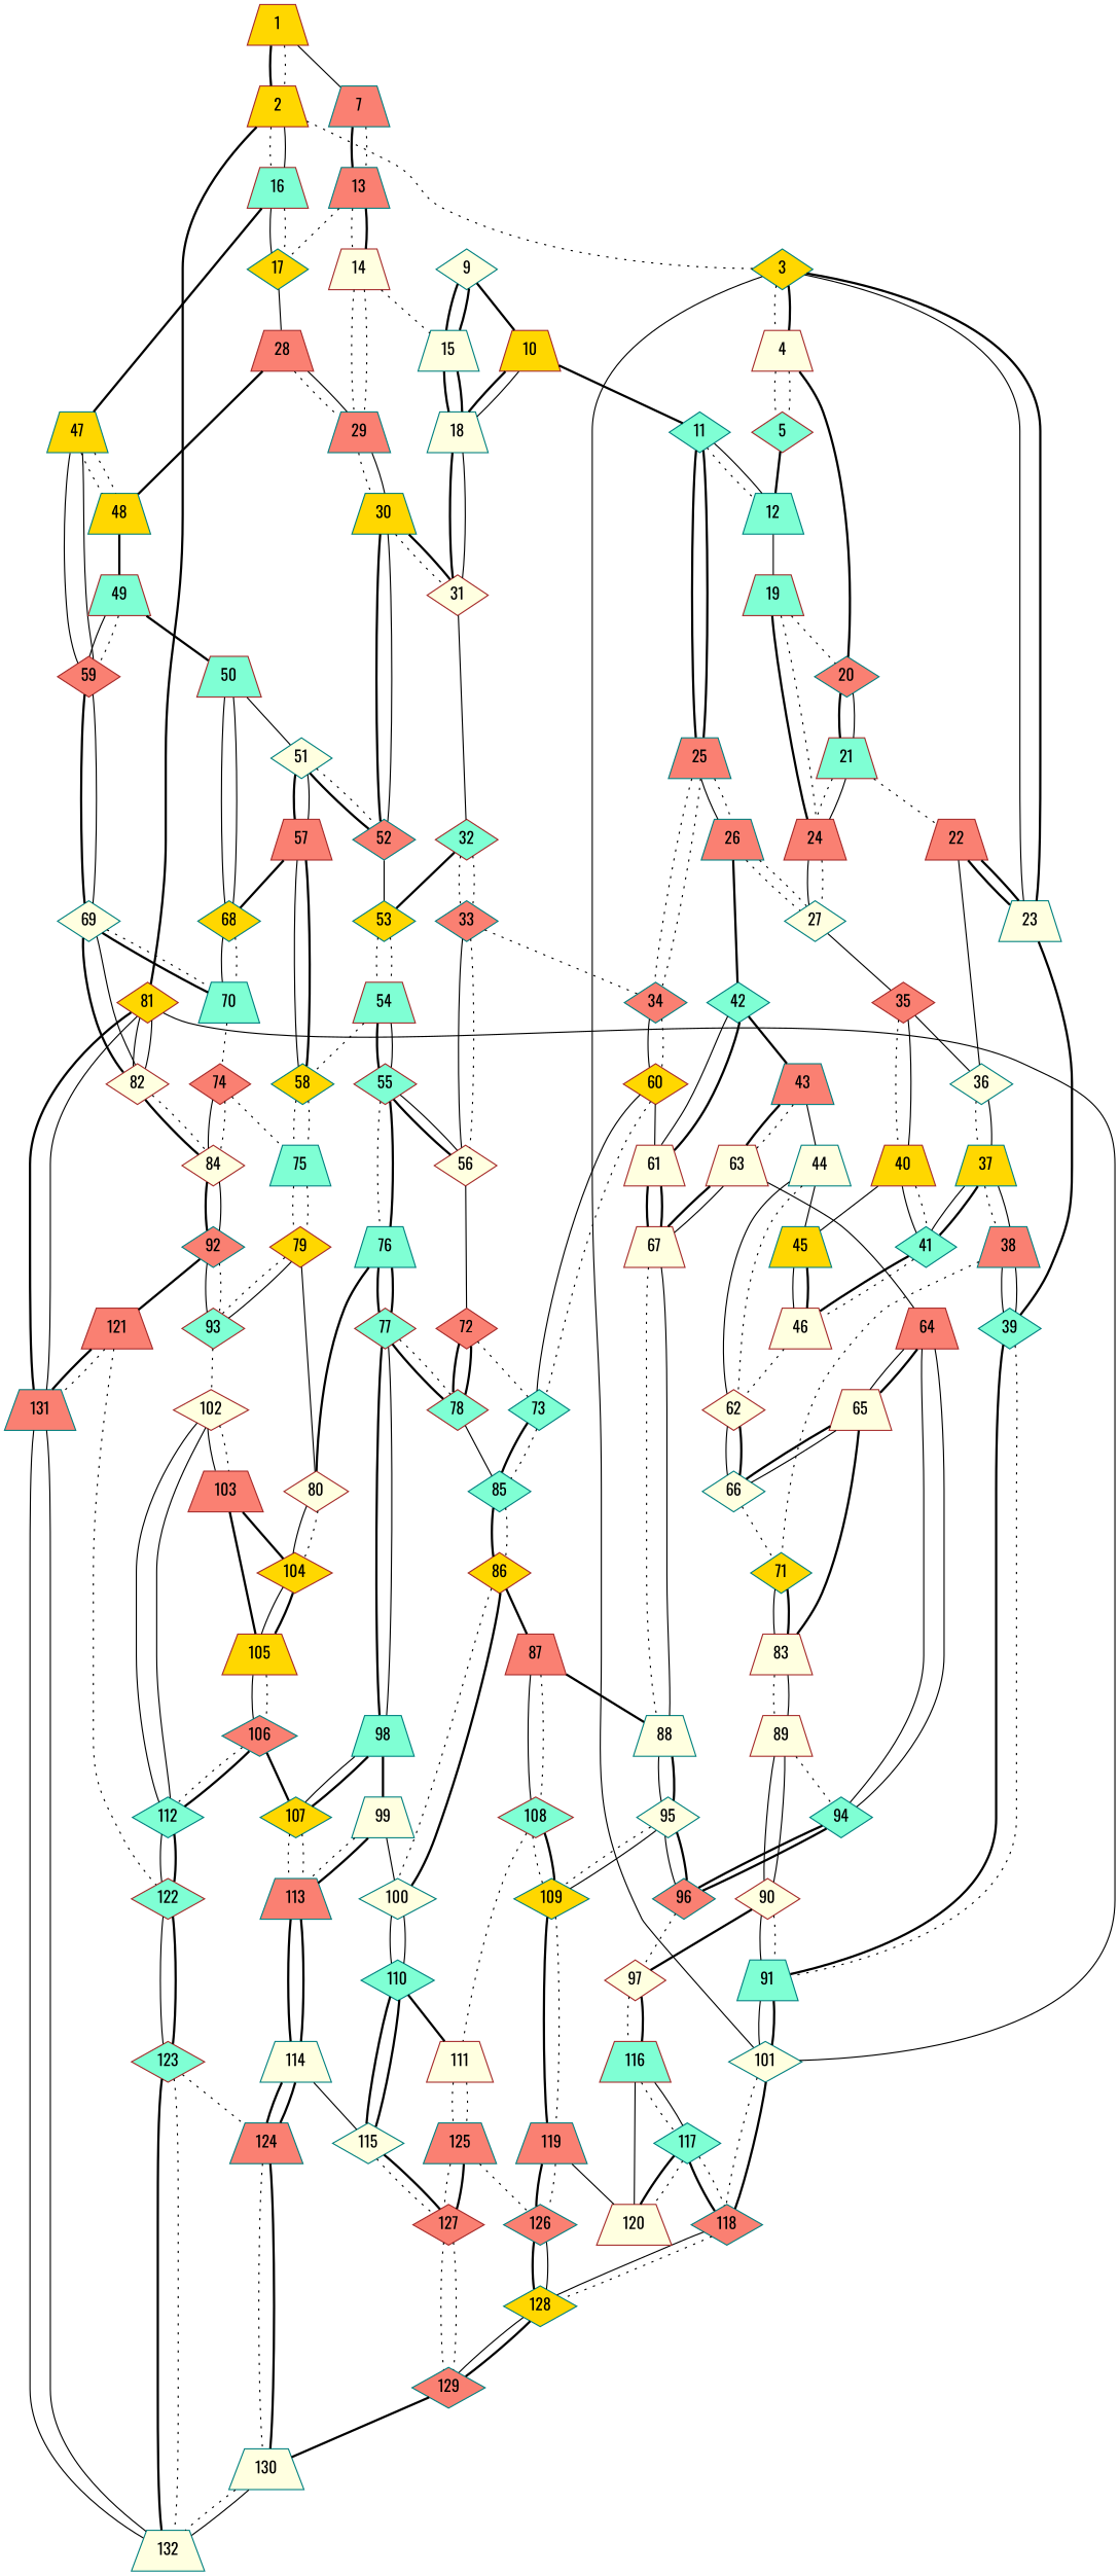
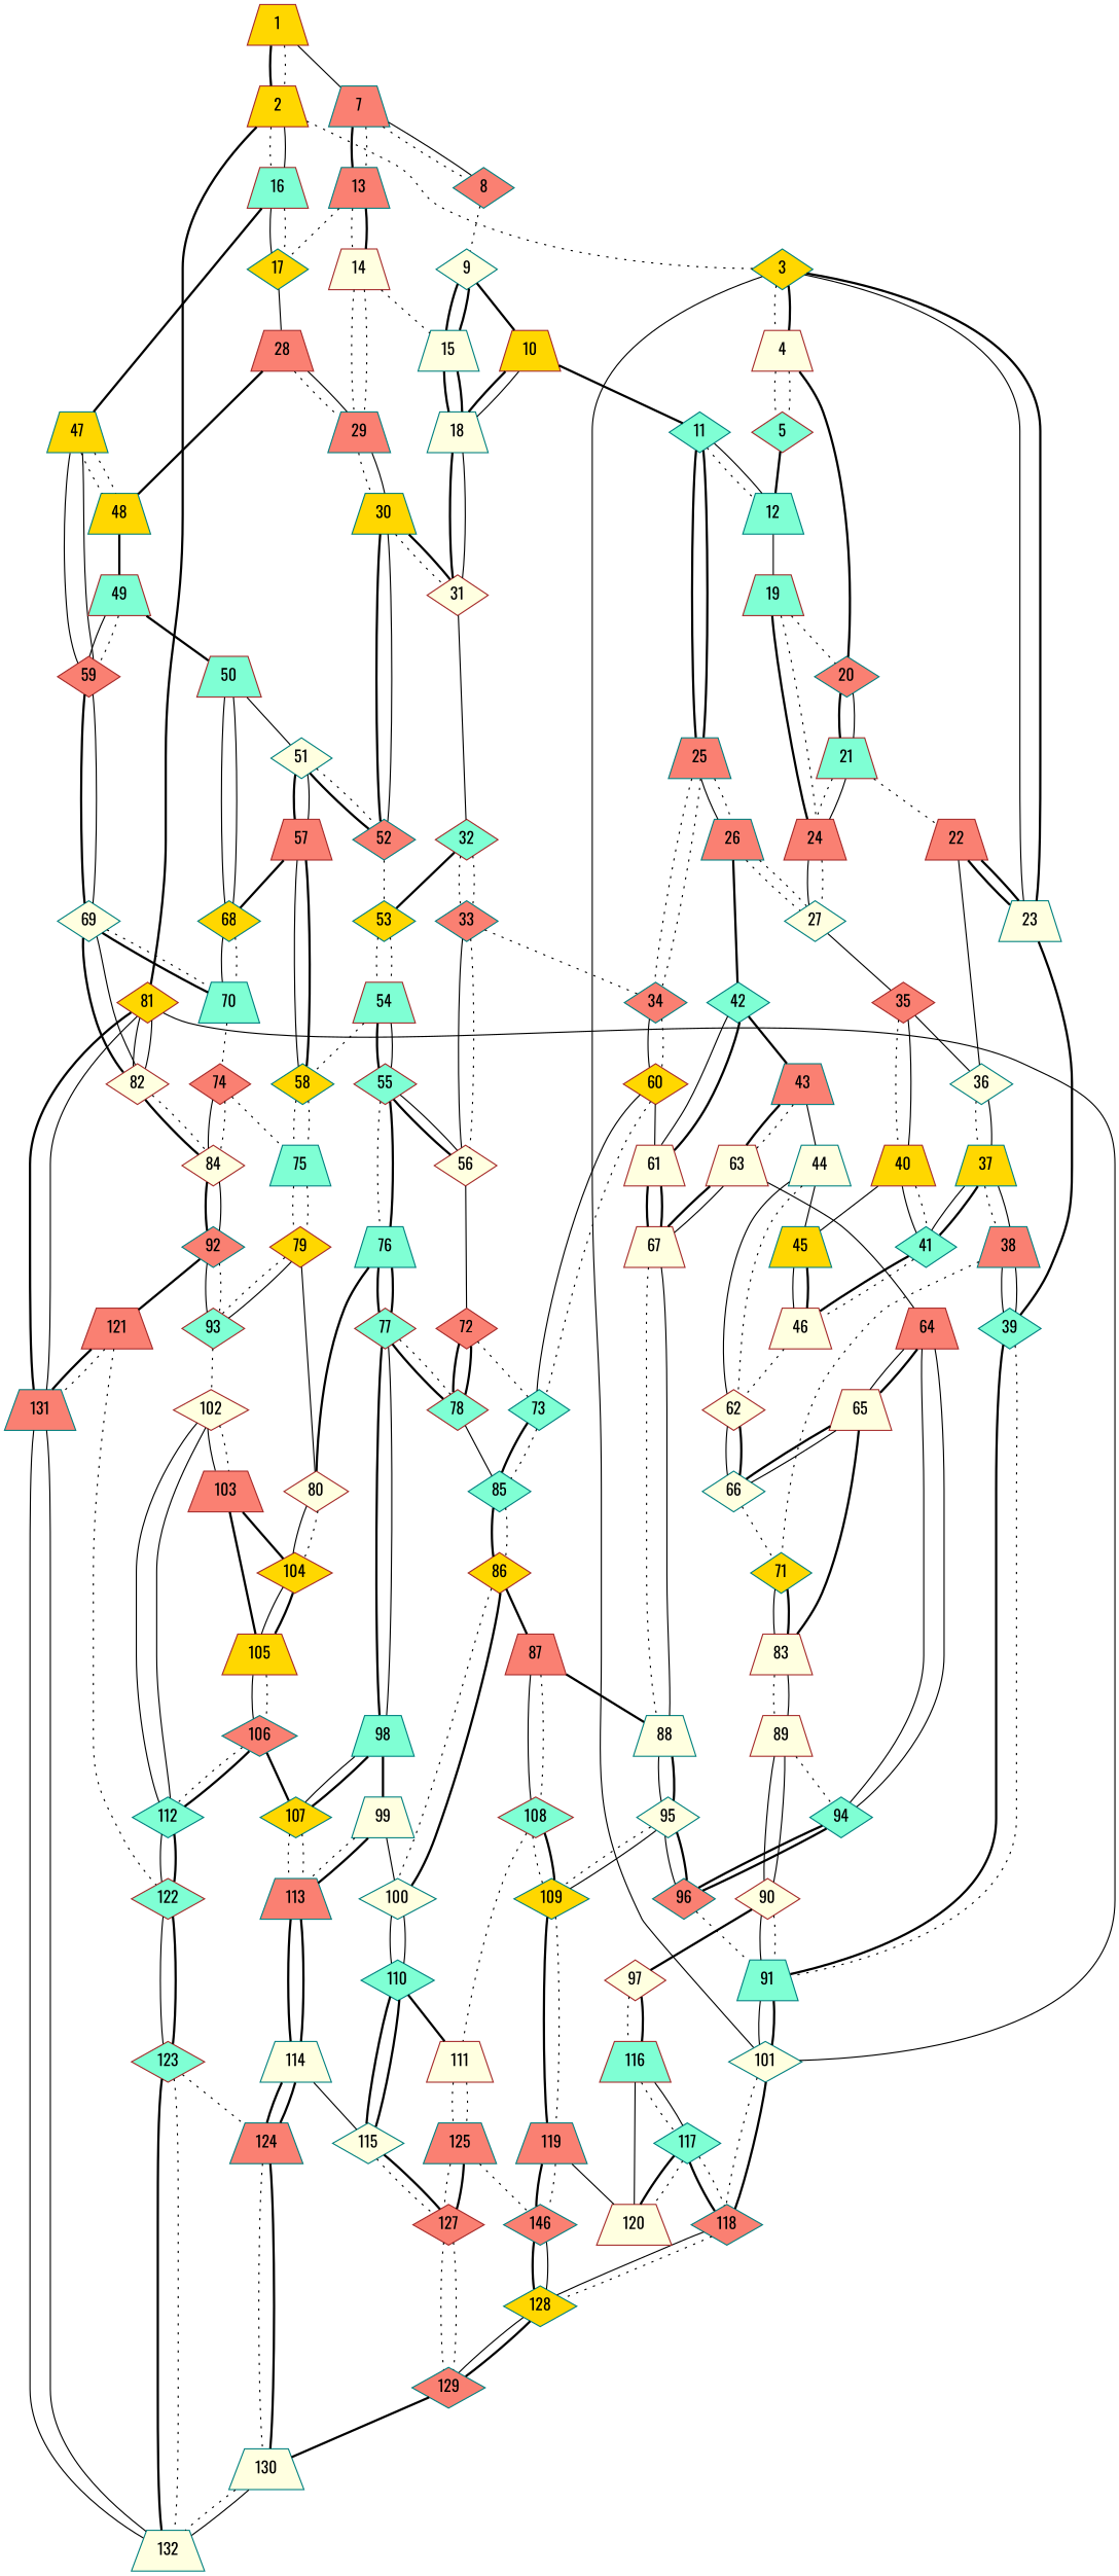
  graph {
    fontname=Oswald
    node [color=teal fillcolor=lightyellow fontname=Oswald shape=diamond style=filled]
    edge [fontname=Oswald style=bold]
    1 [color=brown fillcolor=gold shape=trapezium]
    2 [color=brown fillcolor=gold shape=trapezium]
    7 [fillcolor=salmon shape=trapezium]
    3 [fillcolor=gold]
    16 [color=brown fillcolor=aquamarine shape=trapezium]
    81 [color=brown fillcolor=gold]
+   8 [fillcolor=salmon]
    13 [fillcolor=salmon shape=trapezium]
    4 [color=brown shape=trapezium]
    23 [shape=trapezium]
    101
    17 [fillcolor=gold]
    47 [fillcolor=gold shape=trapezium]
    82 [color=brown]
    131 [fillcolor=salmon shape=trapezium]
    5 [color=brown fillcolor=aquamarine]
    20 [fillcolor=salmon]
    39 [fillcolor=aquamarine]
    118 [fillcolor=salmon]
    12 [fillcolor=aquamarine shape=trapezium]
    21 [color=brown fillcolor=aquamarine shape=trapezium]
    19 [color=brown fillcolor=aquamarine shape=trapezium]
    9
    14 [color=brown shape=trapezium]
    10 [color=brown fillcolor=gold shape=trapezium]
    15 [shape=trapezium]
    11 [fillcolor=aquamarine]
    18 [shape=trapezium]
    25 [fillcolor=salmon shape=trapezium]
    31 [color=brown]
    26 [fillcolor=salmon shape=trapezium]
    34 [fillcolor=salmon]
    24 [color=brown fillcolor=salmon shape=trapezium]
    29 [fillcolor=salmon shape=trapezium]
    28 [color=brown fillcolor=salmon shape=trapezium]
    30 [fillcolor=gold shape=trapezium]
    48 [fillcolor=gold shape=trapezium]
    59 [color=brown fillcolor=salmon]
    32 [color=brown fillcolor=aquamarine]
    27
    22 [color=brown fillcolor=salmon shape=trapezium]
    36
    37 [fillcolor=gold shape=trapezium]
    91 [fillcolor=aquamarine shape=trapezium]
    35 [color=brown fillcolor=salmon]
    42 [fillcolor=aquamarine]
    60 [color=brown fillcolor=gold]
    43 [fillcolor=salmon shape=trapezium]
    61 [color=brown shape=trapezium]
    40 [color=brown fillcolor=gold shape=trapezium]
    49 [color=brown fillcolor=aquamarine shape=trapezium]
    52 [fillcolor=salmon]
    53 [fillcolor=gold]
    33 [fillcolor=salmon]
    56 [color=brown]
    54 [color=brown fillcolor=aquamarine shape=trapezium]
    72 [color=brown fillcolor=salmon]
    73 [fillcolor=aquamarine]
    41 [fillcolor=aquamarine]
    45 [fillcolor=gold shape=trapezium]
    38 [fillcolor=salmon shape=trapezium]
    71 [fillcolor=gold]
    46 [color=brown shape=trapezium]
    83 [color=brown shape=trapezium]
    62 [color=brown]
    44 [shape=trapezium]
    63 [color=brown shape=trapezium]
    67 [color=brown shape=trapezium]
    64 [color=brown fillcolor=salmon shape=trapezium]
    66
    69
    50 [color=brown fillcolor=aquamarine shape=trapezium]
    51
    68 [fillcolor=gold]
    57 [color=brown fillcolor=salmon shape=trapezium]
    70 [fillcolor=aquamarine shape=trapezium]
    58 [fillcolor=gold]
    55 [color=brown fillcolor=aquamarine]
    76 [fillcolor=aquamarine shape=trapezium]
    75 [fillcolor=aquamarine shape=trapezium]
    77 [color=brown fillcolor=aquamarine]
    80 [color=brown]
    78 [color=brown fillcolor=aquamarine]
    79 [color=brown fillcolor=gold]
    85 [fillcolor=aquamarine]
    88 [shape=trapezium]
    65 [color=brown shape=trapezium]
    94 [fillcolor=aquamarine]
    96 [fillcolor=salmon]
    89 [color=brown shape=trapezium]
    95
    74 [color=brown fillcolor=salmon]
    84 [color=brown]
    86 [color=brown fillcolor=gold]
    92 [fillcolor=salmon]
    93 [color=brown fillcolor=aquamarine]
    98 [fillcolor=aquamarine shape=trapezium]
    104 [color=brown fillcolor=gold]
    99 [shape=trapezium]
    107 [fillcolor=gold]
    102 [color=brown]
    105 [color=brown fillcolor=gold shape=trapezium]
    132 [shape=trapezium]
    90 [color=brown]
    121 [color=brown fillcolor=salmon shape=trapezium]
    87 [color=brown fillcolor=salmon shape=trapezium]
    100
    108 [color=brown fillcolor=aquamarine]
    110 [fillcolor=aquamarine]
    109 [fillcolor=gold]
    111 [color=brown shape=trapezium]
    97 [color=brown]
    116 [color=brown fillcolor=aquamarine shape=trapezium]
    122 [color=brown fillcolor=aquamarine]
    103 [color=brown fillcolor=salmon shape=trapezium]
    112 [fillcolor=aquamarine]
    119 [fillcolor=salmon shape=trapezium]
    117 [fillcolor=aquamarine]
    120 [color=brown shape=trapezium]
    113 [fillcolor=salmon shape=trapezium]
    114 [shape=trapezium]
    115
    128 [fillcolor=gold]
    106 [fillcolor=salmon]
    125 [fillcolor=salmon shape=trapezium]
-   126 [fillcolor=salmon]
+   126 [fillcolor=salmon label=146]
    127 [color=brown fillcolor=salmon]
    123 [color=brown fillcolor=aquamarine]
    124 [fillcolor=salmon shape=trapezium]
    130 [shape=trapezium]
    129 [fillcolor=salmon]
    1 -- 2
    1 -- 2 [style=dotted]
    1 -- 7 [style=solid]
    2 -- 3 [style=dotted]
    2 -- 16 [style=dotted]
    2 -- 16 [style=solid]
    2 -- 81
+   7 -- 8 [style=dotted]
+   7 -- 8 [style=solid]
    7 -- 13
    7 -- 13 [style=dotted]
    3 -- 4 [style=dotted]
    3 -- 4
    3 -- 23 [style=solid]
    3 -- 23
    3 -- 101 [style=solid]
    16 -- 17 [style=solid]
    16 -- 17 [style=dotted]
    16 -- 47
    81 -- 101 [style=solid]
    81 -- 82 [style=solid]
    81 -- 82 [style=solid]
    81 -- 131
    81 -- 131 [style=solid]
+   8 -- 9 [style=dotted]
    13 -- 17 [style=dotted]
    13 -- 14 [style=dotted]
    13 -- 14
    4 -- 5 [style=dotted]
    4 -- 5 [style=dotted]
    4 -- 20
    23 -- 39
    101 -- 118 [style=dotted]
    101 -- 118
    17 -- 28 [style=solid]
    47 -- 48 [style=dotted]
    47 -- 48 [style=dotted]
    47 -- 59 [style=solid]
    47 -- 59 [style=solid]
    82 -- 84
    82 -- 84 [style=dotted]
    131 -- 132 [style=solid]
    131 -- 132 [style=solid]
    5 -- 12
    20 -- 21
    20 -- 21 [style=solid]
    39 -- 91
    39 -- 91 [style=dotted]
    118 -- 128 [style=solid]
    118 -- 128 [style=dotted]
    12 -- 19 [style=solid]
    21 -- 24 [style=dotted]
    21 -- 24 [style=solid]
    21 -- 22 [style=dotted]
    19 -- 20 [style=dotted]
    19 -- 24
    19 -- 24 [style=dotted]
    9 -- 10
    9 -- 15
    9 -- 15
    14 -- 15 [style=dotted]
    14 -- 29 [style=dotted]
    14 -- 29 [style=dotted]
    10 -- 11
    10 -- 18
    10 -- 18 [style=solid]
    15 -- 18
    15 -- 18
    11 -- 12 [style=dotted]
    11 -- 12 [style=solid]
    11 -- 25
    11 -- 25
    18 -- 31
    18 -- 31 [style=solid]
    25 -- 26 [style=solid]
    25 -- 26 [style=dotted]
    25 -- 34 [style=dotted]
    25 -- 34 [style=dotted]
    31 -- 32 [style=solid]
    26 -- 27 [style=dotted]
    26 -- 27 [style=dotted]
    26 -- 42
    34 -- 60 [style=solid]
    34 -- 60 [style=dotted]
    24 -- 27 [style=solid]
    24 -- 27 [style=dotted]
    29 -- 30 [style=dotted]
    29 -- 30 [style=solid]
    28 -- 29 [style=dotted]
    28 -- 29 [style=solid]
    28 -- 48
    30 -- 31 [style=dotted]
    30 -- 31
    30 -- 52
    30 -- 52 [style=solid]
    48 -- 49
    59 -- 69
    59 -- 69 [style=solid]
    32 -- 53
    32 -- 33 [style=dotted]
    32 -- 33 [style=dotted]
    27 -- 35 [style=solid]
    22 -- 23
    22 -- 23
    22 -- 36 [style=solid]
    36 -- 37 [style=dotted]
    36 -- 37 [style=solid]
    37 -- 41 [style=solid]
    37 -- 41
    37 -- 38 [style=dotted]
    37 -- 38 [style=solid]
    91 -- 101 [style=solid]
    91 -- 101
    35 -- 36 [style=solid]
    35 -- 40 [style=dotted]
    35 -- 40 [style=solid]
    42 -- 43
    42 -- 61 [style=solid]
    42 -- 61
    60 -- 61 [style=solid]
    60 -- 73 [style=solid]
    60 -- 73 [style=dotted]
    43 -- 44 [style=solid]
    43 -- 63
    43 -- 63 [style=dotted]
    61 -- 67
    61 -- 67
    40 -- 41 [style=solid]
    40 -- 41 [style=dotted]
    40 -- 45 [style=solid]
    49 -- 59 [style=solid]
    49 -- 59 [style=dotted]
    49 -- 50
-   52 -- 53 [style=solid]
+   52 -- 53 [style=dotted]
    53 -- 54 [style=dotted]
    53 -- 54 [style=dotted]
    33 -- 34 [style=dotted]
    33 -- 56 [style=solid]
    33 -- 56 [style=dotted]
    56 -- 72 [style=solid]
    54 -- 58 [style=dotted]
    54 -- 55
    54 -- 55 [style=solid]
    72 -- 73 [style=dotted]
    72 -- 78
    72 -- 78
    73 -- 85
    73 -- 85 [style=dotted]
    41 -- 46
    41 -- 46 [style=dotted]
    45 -- 46 [style=solid]
    45 -- 46
    38 -- 39 [style=solid]
    38 -- 39 [style=solid]
    38 -- 71 [style=dotted]
    71 -- 83 [style=solid]
    71 -- 83
    46 -- 62 [style=dotted]
    83 -- 89 [style=dotted]
    83 -- 89 [style=solid]
    62 -- 66 [style=solid]
    62 -- 66
    44 -- 45 [style=solid]
    44 -- 62 [style=solid]
    44 -- 62 [style=dotted]
    63 -- 67
    63 -- 67 [style=solid]
    63 -- 64 [style=solid]
    67 -- 88 [style=dotted]
    67 -- 88 [style=solid]
    64 -- 65 [style=solid]
    64 -- 65
    64 -- 94 [style=solid]
    64 -- 94 [style=solid]
    66 -- 71 [style=dotted]
    69 -- 82
    69 -- 82 [style=solid]
    69 -- 70
    69 -- 70 [style=dotted]
    50 -- 51 [style=solid]
    50 -- 68 [style=solid]
    50 -- 68 [style=solid]
    51 -- 52
    51 -- 52 [style=dotted]
    51 -- 57
    51 -- 57 [style=solid]
    68 -- 70 [style=solid]
    68 -- 70 [style=dotted]
    57 -- 68
    57 -- 58 [style=solid]
    57 -- 58
    70 -- 74 [style=dotted]
    58 -- 75 [style=dotted]
    58 -- 75 [style=dotted]
    55 -- 56
    55 -- 56 [style=solid]
    55 -- 76 [style=dotted]
    55 -- 76
    76 -- 77
    76 -- 77
    76 -- 80
    75 -- 79 [style=dotted]
    75 -- 79 [style=dotted]
    77 -- 78
    77 -- 78 [style=dotted]
    77 -- 98
    77 -- 98 [style=solid]
    80 -- 104 [style=solid]
    80 -- 104 [style=dotted]
    78 -- 85 [style=solid]
    79 -- 80 [style=solid]
    79 -- 93 [style=dotted]
    79 -- 93 [style=solid]
    85 -- 86
    85 -- 86 [style=dotted]
    88 -- 95 [style=solid]
    88 -- 95
    65 -- 83
    65 -- 66
    65 -- 66 [style=solid]
    94 -- 96
    94 -- 96
-   96 -- 97 [style=dotted]
+   96 -- 91 [style=dotted]
    89 -- 94 [style=dotted]
    89 -- 90 [style=solid]
    89 -- 90 [style=solid]
    95 -- 96 [style=solid]
    95 -- 96
    95 -- 109 [style=dotted]
    95 -- 109 [style=solid]
    74 -- 75 [style=dotted]
    74 -- 84 [style=solid]
    74 -- 84 [style=dotted]
    84 -- 92
    84 -- 92 [style=solid]
    86 -- 87
    86 -- 100 [style=dotted]
    86 -- 100
    92 -- 93 [style=solid]
    92 -- 93 [style=dotted]
    92 -- 121
    93 -- 102 [style=dotted]
    98 -- 99
    98 -- 107 [style=solid]
    98 -- 107
    104 -- 105 [style=solid]
    104 -- 105
    99 -- 100 [style=solid]
    99 -- 113 [style=dotted]
    99 -- 113
    107 -- 113 [style=dotted]
    107 -- 113 [style=dotted]
    102 -- 103 [style=solid]
    102 -- 103 [style=dotted]
    102 -- 112 [style=solid]
    102 -- 112 [style=solid]
    105 -- 106 [style=solid]
    105 -- 106 [style=dotted]
    90 -- 91 [style=solid]
    90 -- 91 [style=dotted]
    90 -- 97
    121 -- 131
    121 -- 131 [style=dotted]
    121 -- 122 [style=dotted]
    87 -- 88
    87 -- 108 [style=solid]
    87 -- 108 [style=dotted]
    100 -- 110 [style=solid]
    100 -- 110 [style=solid]
    108 -- 109 [style=dotted]
    108 -- 109
    108 -- 111 [style=dotted]
    110 -- 111
    110 -- 115
    110 -- 115
    109 -- 119
    109 -- 119 [style=dotted]
    111 -- 125 [style=dotted]
    111 -- 125 [style=dotted]
    97 -- 116 [style=dotted]
    97 -- 116
    116 -- 117 [style=dotted]
    116 -- 117 [style=solid]
    116 -- 120 [style=solid]
    122 -- 123 [style=solid]
    122 -- 123
    103 -- 104
    103 -- 105
    112 -- 122 [style=solid]
    112 -- 122
    119 -- 120 [style=solid]
    119 -- 126
    119 -- 126 [style=dotted]
    117 -- 118
    117 -- 118 [style=dotted]
    117 -- 120
    117 -- 120 [style=dotted]
    113 -- 114
    113 -- 114
    114 -- 115 [style=solid]
    114 -- 124
    114 -- 124
    115 -- 127 [style=dotted]
    115 -- 127
    128 -- 129 [style=solid]
    128 -- 129
    106 -- 107
    106 -- 112 [style=dotted]
    106 -- 112
    125 -- 126 [style=dotted]
    125 -- 127 [style=dotted]
    125 -- 127
    126 -- 128
    126 -- 128 [style=solid]
    127 -- 129 [style=dotted]
    127 -- 129 [style=dotted]
    123 -- 132
    123 -- 132 [style=dotted]
    123 -- 124 [style=dotted]
    124 -- 130 [style=dotted]
    124 -- 130
    130 -- 132 [style=dotted]
    130 -- 132 [style=solid]
    129 -- 130
  }
